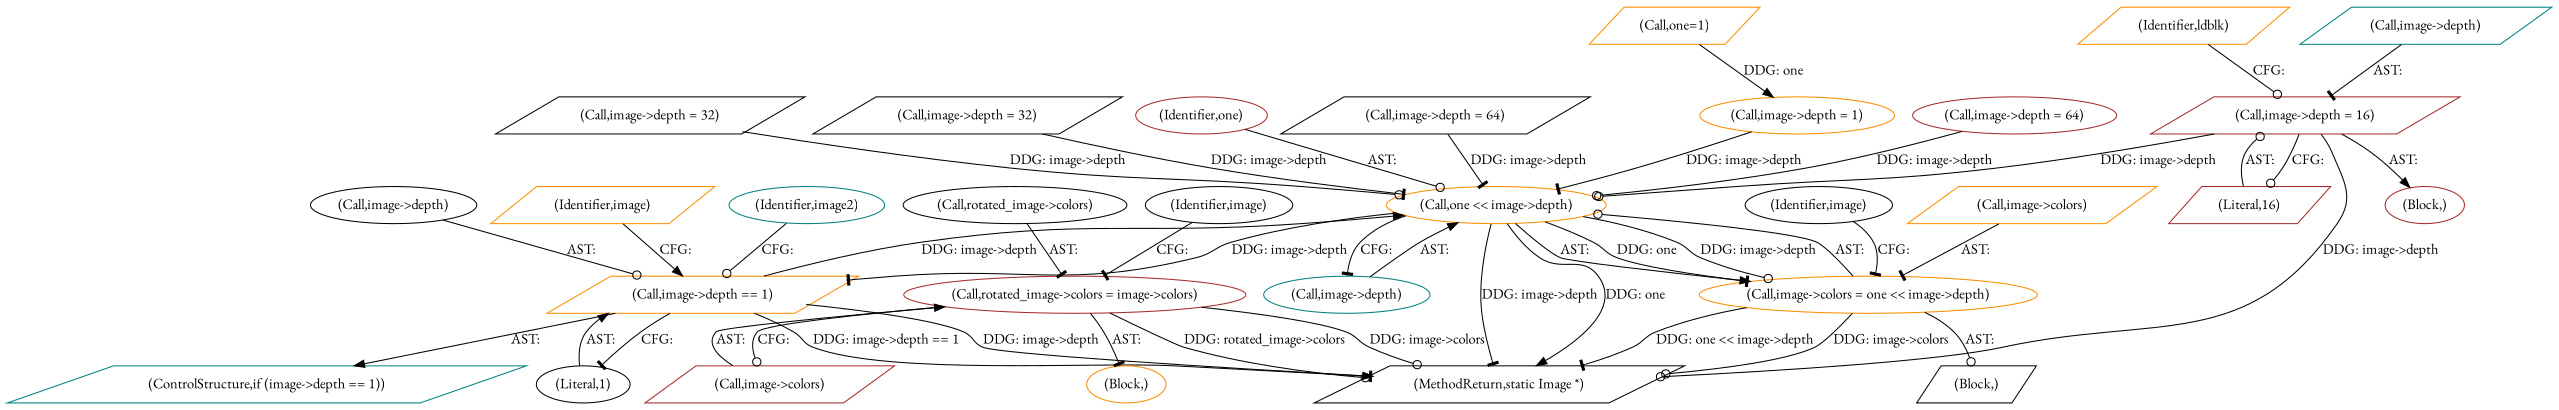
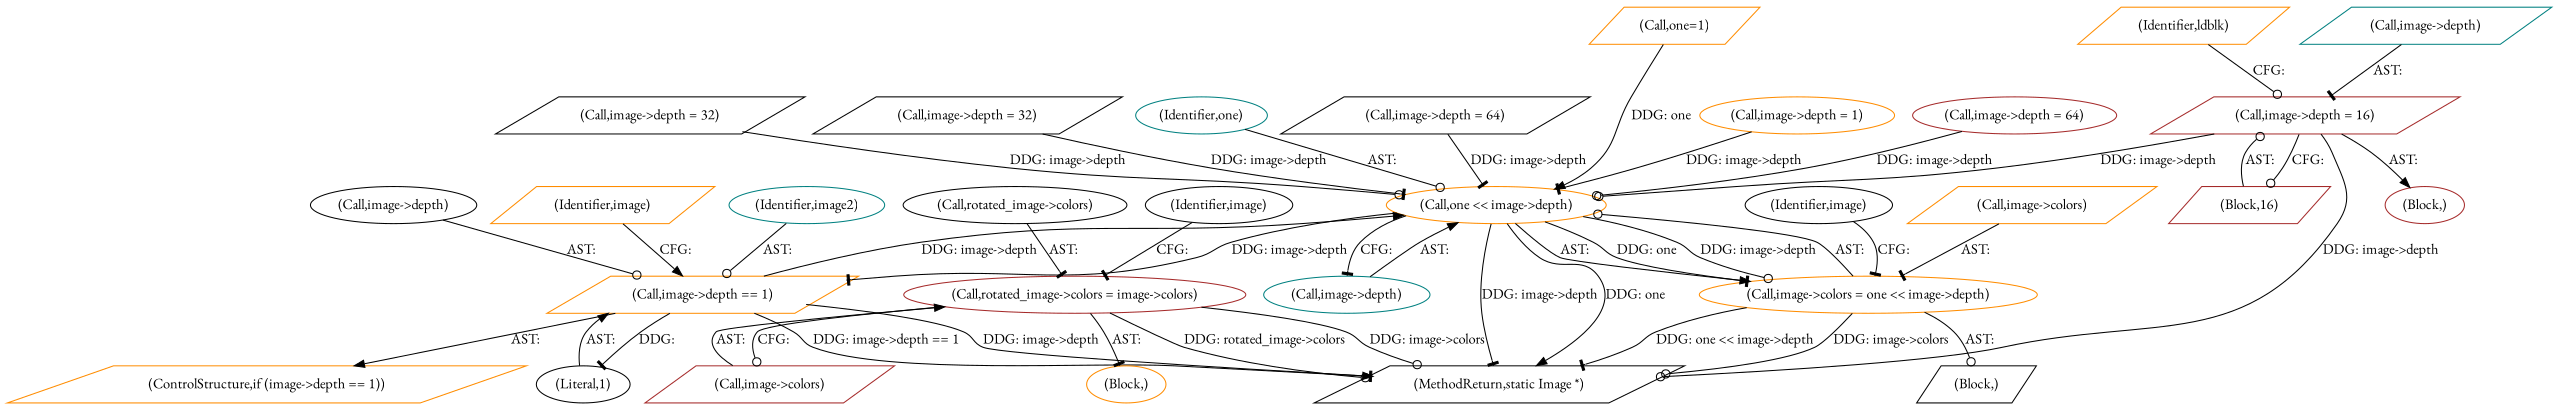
  digraph {
    fontname="EB Garamond"
    node [color=darkorange fontname="EB Garamond" shape=parallelogram]
    edge [arrowhead=odot fontname="EB Garamond"]
    n1 [color=brown label="(Call,image->depth = 16)"]
    n2 [label="(Call,one << image->depth)" shape=ellipse]
-   n3 [color=brown label="(Literal,16)"]
+   n3 [color=brown label="(Block,16)"]
    n4 [color=black label="(MethodReturn,static Image *)"]
    n5 [color=brown label="(Block,)" shape=ellipse]
    n6 [label="(Call,image->colors = one << image->depth)" shape=ellipse]
    n7 [label="(Call,image->depth == 1)"]
    n8 [color=teal label="(Call,image->depth)" shape=ellipse]
    n9 [color=black label="(Block,)"]
    n10 [color=black label="(Literal,1)" shape=ellipse]
-   n11 [color=teal label="(ControlStructure,if (image->depth == 1))"]
+   n11 [label="(ControlStructure,if (image->depth == 1))"]
    n12 [color=brown label="(Call,rotated_image->colors = image->colors)" shape=ellipse]
    n13 [label="(Block,)" shape=ellipse]
    n14 [color=brown label="(Call,image->colors)"]
    n15 [label="(Identifier,image)"]
    n16 [color=black label="(Call,rotated_image->colors)" shape=ellipse]
-   n17 [color=brown label="(Identifier,one)" shape=ellipse]
+   n17 [color=teal label="(Identifier,one)" shape=ellipse]
    n18 [color=black label="(Identifier,image)" shape=ellipse]
    n19 [color=teal label="(Identifier,image2)" shape=ellipse]
    n20 [color=black label="(Call,image->depth = 64)"]
    n21 [label="(Identifier,ldblk)"]
    n22 [label="(Call,one=1)"]
    n23 [color=black label="(Identifier,image)" shape=ellipse]
    n24 [color=teal label="(Call,image->depth)"]
    n25 [label="(Call,image->colors)"]
    n26 [label="(Call,image->depth = 1)" shape=ellipse]
    n27 [color=brown label="(Call,image->depth = 64)" shape=ellipse]
    n28 [color=black label="(Call,image->depth)" shape=ellipse]
    n29 [color=black label="(Call,image->depth = 32)"]
    n30 [color=black label="(Call,image->depth = 32)"]
    n1 -> n2 [label="DDG: image->depth"]
    n1 -> n3 [label="CFG: "]
    n1 -> n4 [label="DDG: image->depth"]
    n1 -> n5 [arrowhead=normal label="AST: "]
    n2 -> n4 [arrowhead=tee label="DDG: image->depth"]
    n2 -> n4 [arrowhead=normal label="DDG: one"]
    n2 -> n6 [arrowhead=normal label="AST: "]
    n2 -> n6 [arrowhead=tee label="DDG: one"]
    n2 -> n6 [label="DDG: image->depth"]
    n2 -> n7 [arrowhead=tee label="DDG: image->depth"]
    n2 -> n8 [arrowhead=tee label="CFG: "]
    n3 -> n1 [label="AST: "]
    n6 -> n2 [label="AST: "]
    n6 -> n4 [arrowhead=tee label="DDG: one << image->depth"]
    n6 -> n4 [label="DDG: image->colors"]
    n6 -> n9 [label="AST: "]
    n7 -> n2 [arrowhead=normal label="DDG: image->depth"]
    n7 -> n4 [arrowhead=normal label="DDG: image->depth"]
    n7 -> n4 [arrowhead=tee label="DDG: image->depth == 1"]
-   n7 -> n10 [arrowhead=tee label="CFG: "]
+   n7 -> n10 [arrowhead=tee label="DDG: "]
    n7 -> n11 [arrowhead=normal label="AST: "]
    n8 -> n2 [arrowhead=normal label="AST: "]
    n10 -> n7 [arrowhead=normal label="AST: "]
    n12 -> n4 [label="DDG: rotated_image->colors"]
    n12 -> n4 [label="DDG: image->colors"]
    n12 -> n13 [arrowhead=tee label="AST: "]
    n12 -> n14 [label="CFG: "]
    n14 -> n12 [arrowhead=normal label="AST: "]
    n15 -> n7 [arrowhead=normal label="CFG: "]
    n16 -> n12 [arrowhead=tee label="AST: "]
    n17 -> n2 [label="AST: "]
    n18 -> n12 [arrowhead=tee label="CFG: "]
-   n19 -> n7 [label="CFG: "]
+   n19 -> n7 [label="AST: "]
    n20 -> n2 [arrowhead=tee label="DDG: image->depth"]
    n21 -> n1 [label="CFG: "]
-   n22 -> n26 [arrowhead=normal label="DDG: one"]
+   n22 -> n2 [arrowhead=normal label="DDG: one"]
    n23 -> n6 [arrowhead=tee label="CFG: "]
    n24 -> n1 [arrowhead=tee label="AST: "]
    n25 -> n6 [arrowhead=tee label="AST: "]
    n26 -> n2 [arrowhead=tee label="DDG: image->depth"]
    n27 -> n2 [label="DDG: image->depth"]
    n28 -> n7 [label="AST: "]
    n29 -> n2 [label="DDG: image->depth"]
    n30 -> n2 [arrowhead=tee label="DDG: image->depth"]
  }
